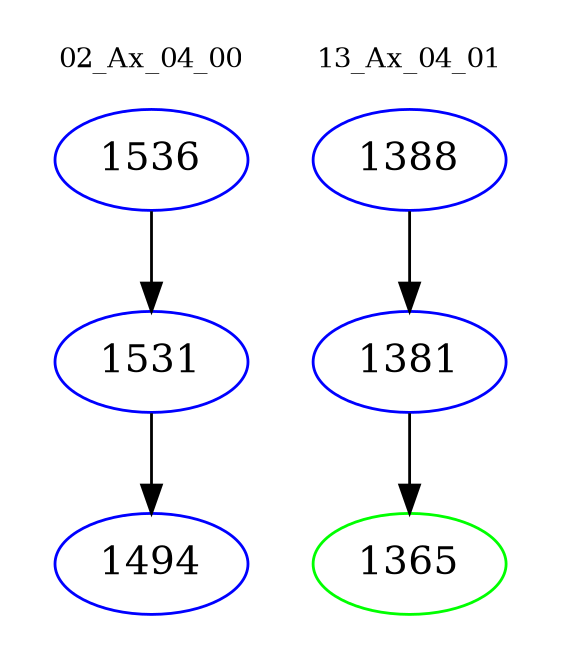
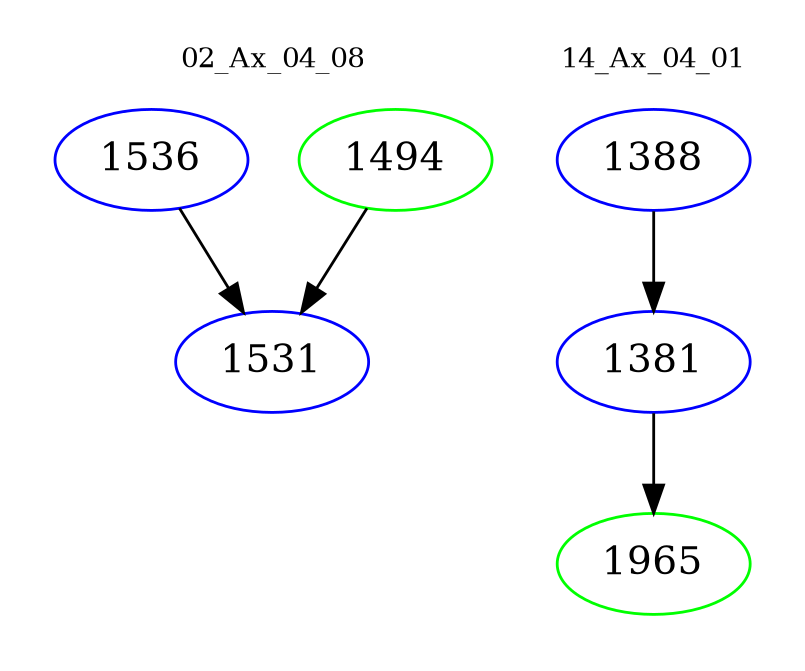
  digraph {
    node [color=blue]
    edge [color=black]
    n1 [label=1531]
-   n2 [label=1494]
+   n2 [color=green label=1494]
    n3 [label=1536]
    n4 [label=1381]
-   n5 [color=green label=1365]
+   n5 [color=green label=1965]
    n6 [label=1388]
    subgraph cluster_1 {
      color=white
      fontsize=10
-     label="02_Ax_04_00"
+     label="02_Ax_04_08"
      n1
      n2
      n3
    }
    subgraph cluster_2 {
      color=white
      fontsize=10
-     label="13_Ax_04_01"
+     label="14_Ax_04_01"
      n4
      n5
      n6
    }
-   n1 -> n2
+   n2 -> n1
    n3 -> n1
    n4 -> n5
    n6 -> n4
  }
